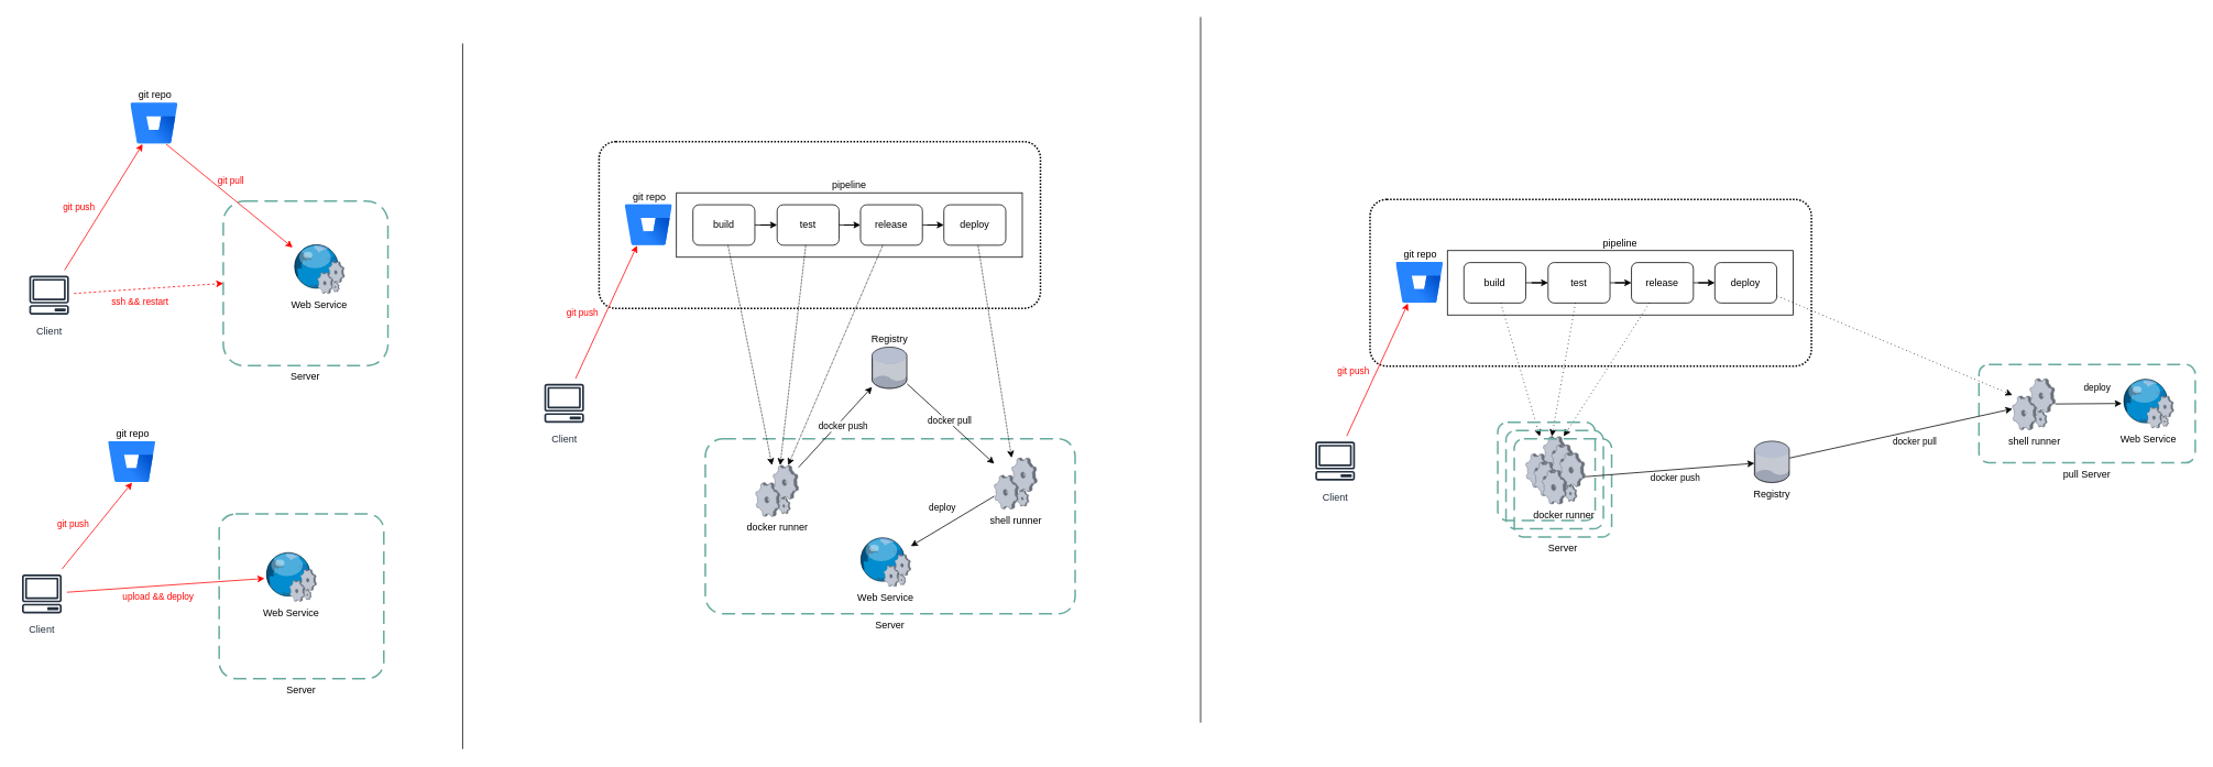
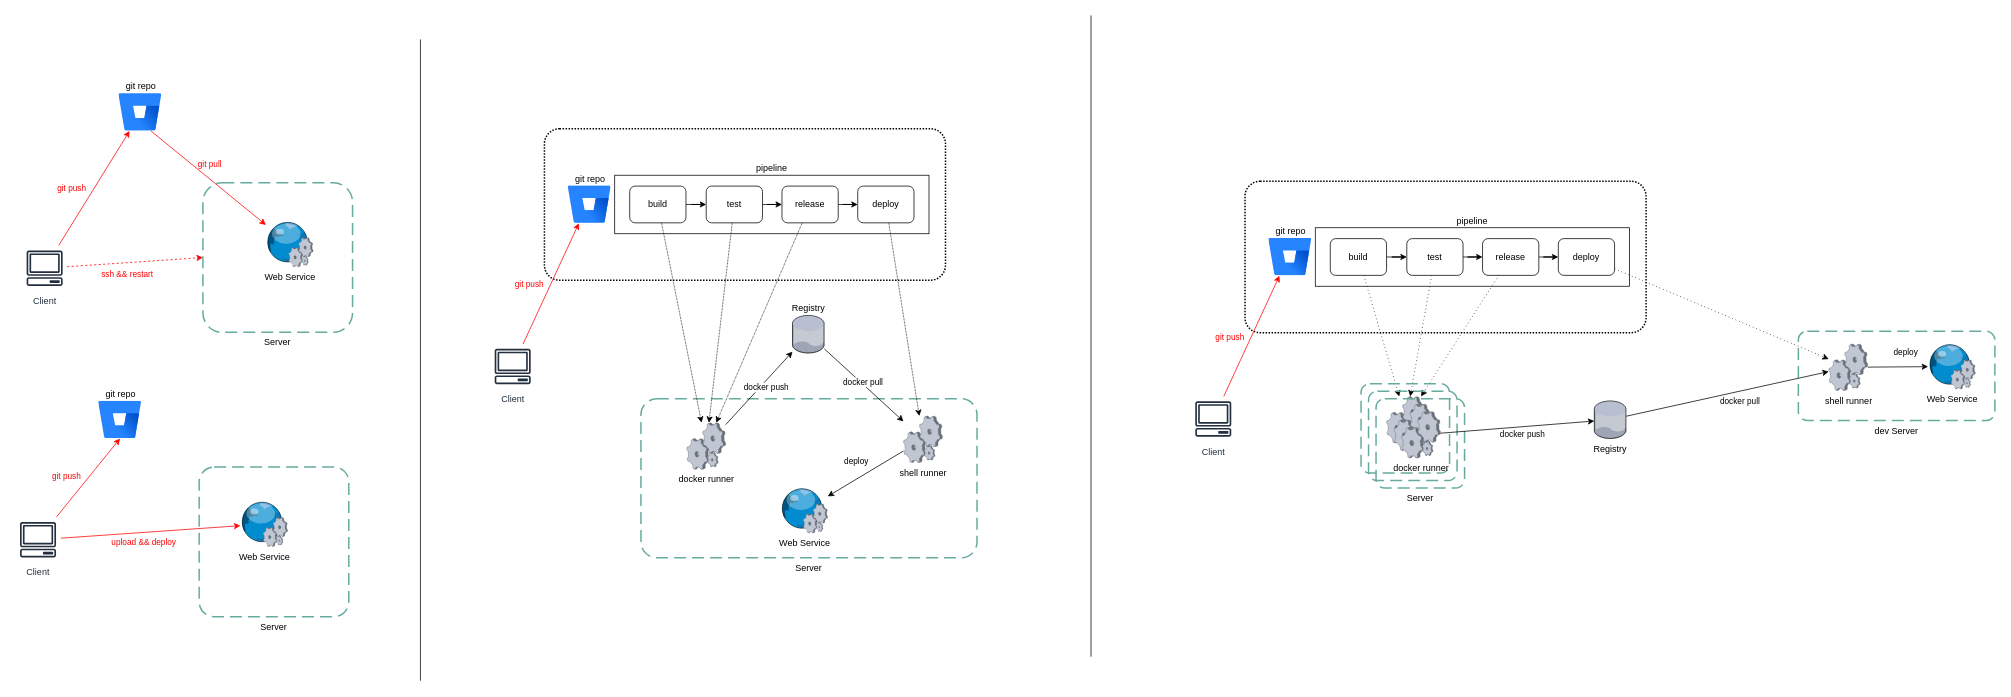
  <mxCell id="0" />
  <mxCell id="1" parent="0" />
- <mxCell id="2" value="pull Server" style="rounded=1;arcSize=10;dashed=1;strokeColor=#67AB9F;fillColor=none;gradientColor=none;dashPattern=8 4;strokeWidth=2;labelPosition=center;verticalLabelPosition=bottom;align=center;verticalAlign=top;movable=1;resizable=1;rotatable=1;deletable=1;editable=1;locked=0;connectable=1;" vertex="1" parent="1"><mxGeometry x="2397" y="441" width="262" height="119" as="geometry" /></mxCell>
+ <mxCell id="2" value="dev Server" style="rounded=1;arcSize=10;dashed=1;strokeColor=#67AB9F;fillColor=none;gradientColor=none;dashPattern=8 4;strokeWidth=2;labelPosition=center;verticalLabelPosition=bottom;align=center;verticalAlign=top;movable=1;resizable=1;rotatable=1;deletable=1;editable=1;locked=0;connectable=1;" vertex="1" parent="1"><mxGeometry x="2397" y="441" width="262" height="119" as="geometry" /></mxCell>
  <mxCell id="3" value="" style="rounded=1;arcSize=10;dashed=1;fillColor=none;gradientColor=none;dashPattern=1 1;strokeWidth=2;" parent="1" vertex="1"><mxGeometry x="725.3" y="171" width="534.7" height="202" as="geometry" /></mxCell>
  <mxCell id="4" value="Server" style="rounded=1;arcSize=10;dashed=1;strokeColor=#67AB9F;fillColor=none;gradientColor=none;dashPattern=8 4;strokeWidth=2;labelPosition=center;verticalLabelPosition=bottom;align=center;verticalAlign=top;" vertex="1" parent="1"><mxGeometry x="265" y="622" width="199.5" height="199.5" as="geometry" /></mxCell>
  <mxCell id="5" value="Server" style="rounded=1;arcSize=13;dashed=1;strokeColor=#67AB9F;fillColor=none;gradientColor=none;dashPattern=8 4;strokeWidth=2;labelPosition=center;verticalLabelPosition=bottom;align=center;verticalAlign=top;" vertex="1" parent="1"><mxGeometry x="270" y="243" width="199.5" height="199.5" as="geometry" /></mxCell>
  <mxCell id="6" value="Server" style="rounded=1;arcSize=10;dashed=1;strokeColor=#67AB9F;fillColor=none;gradientColor=none;dashPattern=8 4;strokeWidth=2;labelPosition=center;verticalLabelPosition=bottom;align=center;verticalAlign=top;" vertex="1" parent="1"><mxGeometry x="854" y="531" width="448" height="212" as="geometry" /></mxCell>
  <mxCell id="7" style="rounded=0;orthogonalLoop=1;jettySize=auto;html=1;entryX=0.25;entryY=1;entryDx=0;entryDy=0;fontColor=#FF0000;strokeColor=#FF0000;" parent="1" source="11" target="32" edge="1"><mxGeometry relative="1" as="geometry"><mxPoint x="158" y="215" as="targetPoint" /></mxGeometry></mxCell>
  <mxCell id="8" value="git push" style="edgeLabel;html=1;align=center;verticalAlign=middle;resizable=0;points=[];fontColor=#FF0000;" parent="7" vertex="1" connectable="0"><mxGeometry x="-0.086" y="3" relative="1" as="geometry"><mxPoint x="-24" y="-5" as="offset" /></mxGeometry></mxCell>
  <mxCell id="9" style="rounded=0;orthogonalLoop=1;jettySize=auto;html=1;entryX=0;entryY=0.5;entryDx=0;entryDy=0;dashed=1;fontColor=#FF0000;strokeColor=#FF0000;" parent="1" source="11" target="5" edge="1"><mxGeometry relative="1" as="geometry"><mxPoint x="290.42" y="354.87" as="targetPoint" /></mxGeometry></mxCell>
  <mxCell id="10" value="ssh &amp;amp;&amp;amp; restart" style="edgeLabel;html=1;align=center;verticalAlign=middle;resizable=0;points=[];fontColor=#FF0000;" parent="9" vertex="1" connectable="0"><mxGeometry x="-0.218" y="-3" relative="1" as="geometry"><mxPoint x="8" y="11" as="offset" /></mxGeometry></mxCell>
  <mxCell id="11" value="Client" style="sketch=0;outlineConnect=0;fontColor=#232F3E;gradientColor=none;strokeColor=#232F3E;fillColor=#ffffff;dashed=0;verticalLabelPosition=bottom;verticalAlign=top;align=center;html=1;fontSize=12;fontStyle=0;aspect=fixed;shape=mxgraph.aws4.resourceIcon;resIcon=mxgraph.aws4.client;" parent="1" vertex="1"><mxGeometry x="29" y="327" width="60" height="60" as="geometry" /></mxCell>
  <mxCell id="12" style="rounded=0;orthogonalLoop=1;jettySize=auto;html=1;exitX=0.75;exitY=1;exitDx=0;exitDy=0;fontColor=#FF0000;strokeColor=#FF0000;" parent="1" source="32" target="27" edge="1"><mxGeometry relative="1" as="geometry"><mxPoint x="347.42" y="323.251" as="targetPoint" /><mxPoint x="196" y="216.336" as="sourcePoint" /></mxGeometry></mxCell>
  <mxCell id="13" value="git pull" style="edgeLabel;html=1;align=center;verticalAlign=middle;resizable=0;points=[];fontColor=#FF0000;" parent="12" vertex="1" connectable="0"><mxGeometry x="-0.313" y="2" relative="1" as="geometry"><mxPoint x="24" y="2" as="offset" /></mxGeometry></mxCell>
  <mxCell id="14" style="rounded=0;orthogonalLoop=1;jettySize=auto;html=1;entryX=0.5;entryY=1;entryDx=0;entryDy=0;fontColor=#FF0000;strokeColor=#FF0000;" parent="1" source="18" target="33" edge="1"><mxGeometry relative="1" as="geometry"><mxPoint x="149.2" y="577" as="targetPoint" /></mxGeometry></mxCell>
  <mxCell id="15" value="git push" style="edgeLabel;html=1;align=center;verticalAlign=middle;resizable=0;points=[];fontColor=#FF0000;" parent="14" vertex="1" connectable="0"><mxGeometry x="-0.086" y="3" relative="1" as="geometry"><mxPoint x="-24" y="-5" as="offset" /></mxGeometry></mxCell>
  <mxCell id="16" style="rounded=0;orthogonalLoop=1;jettySize=auto;html=1;fontColor=#FF0000;strokeColor=#FF0000;" parent="1" source="18" target="26" edge="1"><mxGeometry relative="1" as="geometry"><mxPoint x="356" y="698.724" as="targetPoint" /></mxGeometry></mxCell>
  <mxCell id="17" value="upload &amp;amp;&amp;amp; deploy" style="edgeLabel;html=1;align=center;verticalAlign=middle;resizable=0;points=[];fontColor=#FF0000;" parent="16" vertex="1" connectable="0"><mxGeometry x="-0.212" relative="1" as="geometry"><mxPoint x="16" y="11" as="offset" /></mxGeometry></mxCell>
  <mxCell id="18" value="Client" style="sketch=0;outlineConnect=0;fontColor=#232F3E;gradientColor=none;strokeColor=#232F3E;fillColor=#ffffff;dashed=0;verticalLabelPosition=bottom;verticalAlign=top;align=center;html=1;fontSize=12;fontStyle=0;aspect=fixed;shape=mxgraph.aws4.resourceIcon;resIcon=mxgraph.aws4.client;" parent="1" vertex="1"><mxGeometry x="20.2" y="689" width="60" height="60" as="geometry" /></mxCell>
  <mxCell id="19" style="rounded=0;orthogonalLoop=1;jettySize=auto;html=1;entryX=0.25;entryY=1;entryDx=0;entryDy=0;fontColor=#FF0000;strokeColor=#FF0000;" parent="1" source="21" target="34" edge="1"><mxGeometry relative="1" as="geometry"><mxPoint x="766" y="297" as="targetPoint" /></mxGeometry></mxCell>
  <mxCell id="20" value="git push" style="edgeLabel;html=1;align=center;verticalAlign=middle;resizable=0;points=[];fontColor=#FF0000;" parent="19" vertex="1" connectable="0"><mxGeometry x="-0.086" y="3" relative="1" as="geometry"><mxPoint x="-24" y="-5" as="offset" /></mxGeometry></mxCell>
  <mxCell id="21" value="Client" style="sketch=0;outlineConnect=0;fontColor=#232F3E;gradientColor=none;strokeColor=#232F3E;fillColor=#ffffff;dashed=0;verticalLabelPosition=bottom;verticalAlign=top;align=center;html=1;fontSize=12;fontStyle=0;aspect=fixed;shape=mxgraph.aws4.resourceIcon;resIcon=mxgraph.aws4.client;" parent="1" vertex="1"><mxGeometry x="653" y="458" width="60" height="60" as="geometry" /></mxCell>
  <mxCell id="22" value="" style="endArrow=none;html=1;rounded=0;" parent="1" edge="1"><mxGeometry width="50" height="50" relative="1" as="geometry"><mxPoint x="560" y="906.889" as="sourcePoint" /><mxPoint x="560" y="52" as="targetPoint" /></mxGeometry></mxCell>
  <mxCell id="23" style="rounded=0;orthogonalLoop=1;jettySize=auto;html=1;" edge="1" parent="1" source="25" target="87"><mxGeometry relative="1" as="geometry" /></mxCell>
  <mxCell id="24" value="docker push" style="edgeLabel;html=1;align=center;verticalAlign=middle;resizable=0;points=[];" vertex="1" connectable="0" parent="23"><mxGeometry x="-0.036" y="4" relative="1" as="geometry"><mxPoint x="13" as="offset" /></mxGeometry></mxCell>
  <mxCell id="25" value="docker runner" style="verticalLabelPosition=bottom;sketch=0;aspect=fixed;html=1;verticalAlign=top;strokeColor=none;align=center;outlineConnect=0;shape=mxgraph.citrix.process;" parent="1" vertex="1"><mxGeometry x="915" y="563" width="52" height="62" as="geometry" /></mxCell>
  <mxCell id="26" value="Web Service" style="verticalLabelPosition=bottom;sketch=0;aspect=fixed;html=1;verticalAlign=top;strokeColor=none;align=center;outlineConnect=0;shape=mxgraph.citrix.web_service;" parent="1" vertex="1"><mxGeometry x="320" y="668" width="63" height="60" as="geometry" /></mxCell>
  <mxCell id="27" value="Web Service" style="verticalLabelPosition=bottom;sketch=0;aspect=fixed;html=1;verticalAlign=top;strokeColor=none;align=center;outlineConnect=0;shape=mxgraph.citrix.web_service;" parent="1" vertex="1"><mxGeometry x="354" y="295" width="63" height="60" as="geometry" /></mxCell>
  <mxCell id="28" style="rounded=0;orthogonalLoop=1;jettySize=auto;html=1;" parent="1" source="30" target="31" edge="1"><mxGeometry relative="1" as="geometry" /></mxCell>
  <mxCell id="29" value="deploy" style="edgeLabel;html=1;align=center;verticalAlign=middle;resizable=0;points=[];" parent="28" vertex="1" connectable="0"><mxGeometry x="0.234" y="-2" relative="1" as="geometry"><mxPoint y="-22" as="offset" /></mxGeometry></mxCell>
  <mxCell id="30" value="shell runner" style="verticalLabelPosition=bottom;sketch=0;aspect=fixed;html=1;verticalAlign=top;strokeColor=none;align=center;outlineConnect=0;shape=mxgraph.citrix.process;" parent="1" vertex="1"><mxGeometry x="1204" y="554" width="52" height="62" as="geometry" /></mxCell>
  <mxCell id="31" value="Web Service" style="verticalLabelPosition=bottom;sketch=0;aspect=fixed;html=1;verticalAlign=top;strokeColor=none;align=center;outlineConnect=0;shape=mxgraph.citrix.web_service;" parent="1" vertex="1"><mxGeometry x="1040" y="650" width="63" height="60" as="geometry" /></mxCell>
  <mxCell id="32" value="git repo" style="image;image=img/lib/atlassian/Bitbucket_Logo.svg;html=1;labelPosition=center;verticalLabelPosition=top;align=center;verticalAlign=bottom;" vertex="1" parent="1"><mxGeometry x="158" y="124" width="57" height="50" as="geometry" /></mxCell>
  <mxCell id="33" value="git repo" style="image;image=img/lib/atlassian/Bitbucket_Logo.svg;html=1;labelPosition=center;verticalLabelPosition=top;align=center;verticalAlign=bottom;" vertex="1" parent="1"><mxGeometry x="131" y="534" width="57" height="50" as="geometry" /></mxCell>
  <mxCell id="34" value="git repo" style="image;image=img/lib/atlassian/Bitbucket_Logo.svg;html=1;labelPosition=center;verticalLabelPosition=top;align=center;verticalAlign=bottom;" vertex="1" parent="1"><mxGeometry x="757" y="247" width="57" height="50" as="geometry" /></mxCell>
  <mxCell id="35" value="" style="group" vertex="1" connectable="0" parent="1"><mxGeometry x="819" y="233" width="419" height="78" as="geometry" /></mxCell>
  <mxCell id="36" value="pipeline" style="rounded=0;whiteSpace=wrap;html=1;labelPosition=center;verticalLabelPosition=top;align=center;verticalAlign=bottom;" vertex="1" parent="35"><mxGeometry width="419" height="78" as="geometry" /></mxCell>
  <mxCell id="37" value="build" style="rounded=1;whiteSpace=wrap;html=1;" vertex="1" parent="35"><mxGeometry x="20" y="14.5" width="75" height="49" as="geometry" /></mxCell>
  <mxCell id="38" value="test" style="rounded=1;whiteSpace=wrap;html=1;" vertex="1" parent="35"><mxGeometry x="122" y="14.5" width="75" height="49" as="geometry" /></mxCell>
  <mxCell id="39" value="" style="edgeStyle=orthogonalEdgeStyle;rounded=0;orthogonalLoop=1;jettySize=auto;html=1;" edge="1" parent="35" source="37" target="38"><mxGeometry relative="1" as="geometry" /></mxCell>
  <mxCell id="40" value="release" style="rounded=1;whiteSpace=wrap;html=1;" vertex="1" parent="35"><mxGeometry x="223" y="14.5" width="75" height="49" as="geometry" /></mxCell>
  <mxCell id="41" value="" style="edgeStyle=orthogonalEdgeStyle;rounded=0;orthogonalLoop=1;jettySize=auto;html=1;" edge="1" parent="35" source="38" target="40"><mxGeometry relative="1" as="geometry" /></mxCell>
  <mxCell id="42" value="deploy" style="rounded=1;whiteSpace=wrap;html=1;" vertex="1" parent="35"><mxGeometry x="324" y="14.5" width="75" height="49" as="geometry" /></mxCell>
  <mxCell id="43" value="" style="edgeStyle=orthogonalEdgeStyle;rounded=0;orthogonalLoop=1;jettySize=auto;html=1;" edge="1" parent="35" source="40" target="42"><mxGeometry relative="1" as="geometry" /></mxCell>
  <mxCell id="44" style="rounded=0;orthogonalLoop=1;jettySize=auto;html=1;dashed=1;dashPattern=1 1;" edge="1" parent="1" source="37" target="25"><mxGeometry relative="1" as="geometry" /></mxCell>
  <mxCell id="45" style="rounded=0;orthogonalLoop=1;jettySize=auto;html=1;dashed=1;dashPattern=1 1;" edge="1" parent="1" source="38" target="25"><mxGeometry relative="1" as="geometry" /></mxCell>
  <mxCell id="46" style="rounded=0;orthogonalLoop=1;jettySize=auto;html=1;dashed=1;dashPattern=1 1;" edge="1" parent="1" source="40" target="25"><mxGeometry relative="1" as="geometry" /></mxCell>
  <mxCell id="47" style="rounded=0;orthogonalLoop=1;jettySize=auto;html=1;dashed=1;dashPattern=1 1;" edge="1" parent="1" source="42" target="30"><mxGeometry relative="1" as="geometry" /></mxCell>
  <mxCell id="48" value="" style="endArrow=none;html=1;rounded=0;" edge="1" parent="1"><mxGeometry width="50" height="50" relative="1" as="geometry"><mxPoint x="1454" y="874.889" as="sourcePoint" /><mxPoint x="1454" y="20" as="targetPoint" /></mxGeometry></mxCell>
  <mxCell id="49" value="" style="rounded=1;arcSize=10;dashed=1;fillColor=none;gradientColor=none;dashPattern=1 1;strokeWidth=2;" vertex="1" parent="1"><mxGeometry x="1659.3" y="241" width="534.7" height="202" as="geometry" /></mxCell>
  <mxCell id="50" style="rounded=0;orthogonalLoop=1;jettySize=auto;html=1;entryX=0.25;entryY=1;entryDx=0;entryDy=0;fontColor=#FF0000;strokeColor=#FF0000;" edge="1" parent="1" source="52" target="57"><mxGeometry relative="1" as="geometry"><mxPoint x="1700" y="367" as="targetPoint" /></mxGeometry></mxCell>
  <mxCell id="51" value="git push" style="edgeLabel;html=1;align=center;verticalAlign=middle;resizable=0;points=[];fontColor=#FF0000;" vertex="1" connectable="0" parent="50"><mxGeometry x="-0.086" y="3" relative="1" as="geometry"><mxPoint x="-24" y="-5" as="offset" /></mxGeometry></mxCell>
  <mxCell id="52" value="Client" style="sketch=0;outlineConnect=0;fontColor=#232F3E;gradientColor=none;strokeColor=#232F3E;fillColor=#ffffff;dashed=0;verticalLabelPosition=bottom;verticalAlign=top;align=center;html=1;fontSize=12;fontStyle=0;aspect=fixed;shape=mxgraph.aws4.resourceIcon;resIcon=mxgraph.aws4.client;" vertex="1" parent="1"><mxGeometry x="1587" y="528" width="60" height="60" as="geometry" /></mxCell>
  <mxCell id="53" style="rounded=0;orthogonalLoop=1;jettySize=auto;html=1;" edge="1" parent="1" source="55" target="56"><mxGeometry relative="1" as="geometry" /></mxCell>
  <mxCell id="54" value="deploy" style="edgeLabel;html=1;align=center;verticalAlign=middle;resizable=0;points=[];" vertex="1" connectable="0" parent="53"><mxGeometry x="0.234" y="-2" relative="1" as="geometry"><mxPoint y="-22" as="offset" /></mxGeometry></mxCell>
  <mxCell id="55" value="shell runner" style="verticalLabelPosition=bottom;sketch=0;aspect=fixed;html=1;verticalAlign=top;strokeColor=none;align=center;outlineConnect=0;shape=mxgraph.citrix.process;" vertex="1" parent="1"><mxGeometry x="2437.5" y="458" width="52" height="62" as="geometry" /></mxCell>
  <mxCell id="56" value="Web Service" style="verticalLabelPosition=bottom;sketch=0;aspect=fixed;html=1;verticalAlign=top;strokeColor=none;align=center;outlineConnect=0;shape=mxgraph.citrix.web_service;" vertex="1" parent="1"><mxGeometry x="2570" y="458" width="63" height="60" as="geometry" /></mxCell>
  <mxCell id="57" value="git repo" style="image;image=img/lib/atlassian/Bitbucket_Logo.svg;html=1;labelPosition=center;verticalLabelPosition=top;align=center;verticalAlign=bottom;" vertex="1" parent="1"><mxGeometry x="1691" y="317" width="57" height="50" as="geometry" /></mxCell>
  <mxCell id="58" value="" style="group" vertex="1" connectable="0" parent="1"><mxGeometry x="1753" y="303" width="419" height="78" as="geometry" /></mxCell>
  <mxCell id="59" value="pipeline" style="rounded=0;whiteSpace=wrap;html=1;labelPosition=center;verticalLabelPosition=top;align=center;verticalAlign=bottom;" vertex="1" parent="58"><mxGeometry width="419" height="78" as="geometry" /></mxCell>
  <mxCell id="60" value="build" style="rounded=1;whiteSpace=wrap;html=1;" vertex="1" parent="58"><mxGeometry x="20" y="14.5" width="75" height="49" as="geometry" /></mxCell>
  <mxCell id="61" value="test" style="rounded=1;whiteSpace=wrap;html=1;" vertex="1" parent="58"><mxGeometry x="122" y="14.5" width="75" height="49" as="geometry" /></mxCell>
  <mxCell id="62" value="" style="edgeStyle=orthogonalEdgeStyle;rounded=0;orthogonalLoop=1;jettySize=auto;html=1;" edge="1" parent="58" source="60" target="61"><mxGeometry relative="1" as="geometry" /></mxCell>
  <mxCell id="63" value="release" style="rounded=1;whiteSpace=wrap;html=1;" vertex="1" parent="58"><mxGeometry x="223" y="14.5" width="75" height="49" as="geometry" /></mxCell>
  <mxCell id="64" value="" style="edgeStyle=orthogonalEdgeStyle;rounded=0;orthogonalLoop=1;jettySize=auto;html=1;" edge="1" parent="58" source="61" target="63"><mxGeometry relative="1" as="geometry" /></mxCell>
  <mxCell id="65" value="deploy" style="rounded=1;whiteSpace=wrap;html=1;" vertex="1" parent="58"><mxGeometry x="324" y="14.5" width="75" height="49" as="geometry" /></mxCell>
  <mxCell id="66" value="" style="edgeStyle=orthogonalEdgeStyle;rounded=0;orthogonalLoop=1;jettySize=auto;html=1;" edge="1" parent="58" source="63" target="65"><mxGeometry relative="1" as="geometry" /></mxCell>
  <mxCell id="67" style="rounded=0;orthogonalLoop=1;jettySize=auto;html=1;dashed=1;dashPattern=1 4;" edge="1" parent="1" source="60" target="73"><mxGeometry relative="1" as="geometry" /></mxCell>
  <mxCell id="68" style="rounded=0;orthogonalLoop=1;jettySize=auto;html=1;dashed=1;dashPattern=1 4;" edge="1" parent="1" source="61" target="73"><mxGeometry relative="1" as="geometry" /></mxCell>
  <mxCell id="69" style="rounded=0;orthogonalLoop=1;jettySize=auto;html=1;dashed=1;dashPattern=1 4;" edge="1" parent="1" source="63" target="73"><mxGeometry relative="1" as="geometry" /></mxCell>
  <mxCell id="70" style="rounded=0;orthogonalLoop=1;jettySize=auto;html=1;dashed=1;dashPattern=1 4;" edge="1" parent="1" source="65" target="55"><mxGeometry relative="1" as="geometry" /></mxCell>
  <mxCell id="71" value="" style="group" vertex="1" connectable="0" parent="1"><mxGeometry x="1814" y="511" width="118" height="119" as="geometry" /></mxCell>
  <mxCell id="72" value="" style="rounded=1;arcSize=10;dashed=1;strokeColor=#67AB9F;fillColor=none;gradientColor=none;dashPattern=8 4;strokeWidth=2;labelPosition=center;verticalLabelPosition=bottom;align=center;verticalAlign=top;" vertex="1" parent="71"><mxGeometry width="118" height="119" as="geometry" /></mxCell>
  <mxCell id="73" value="" style="verticalLabelPosition=bottom;sketch=0;aspect=fixed;html=1;verticalAlign=top;strokeColor=none;align=center;outlineConnect=0;shape=mxgraph.citrix.process;" vertex="1" parent="71"><mxGeometry x="34" y="17" width="52" height="62" as="geometry" /></mxCell>
  <mxCell id="74" value="" style="group" vertex="1" connectable="0" parent="1"><mxGeometry x="1824" y="521" width="118" height="119" as="geometry" /></mxCell>
  <mxCell id="75" value="" style="rounded=1;arcSize=10;dashed=1;strokeColor=#67AB9F;fillColor=none;gradientColor=none;dashPattern=8 4;strokeWidth=2;labelPosition=center;verticalLabelPosition=bottom;align=center;verticalAlign=top;" vertex="1" parent="74"><mxGeometry width="118" height="119" as="geometry" /></mxCell>
  <mxCell id="76" value="" style="verticalLabelPosition=bottom;sketch=0;aspect=fixed;html=1;verticalAlign=top;strokeColor=none;align=center;outlineConnect=0;shape=mxgraph.citrix.process;" vertex="1" parent="74"><mxGeometry x="34" y="17" width="52" height="62" as="geometry" /></mxCell>
  <mxCell id="77" value="" style="group" vertex="1" connectable="0" parent="1"><mxGeometry x="1834" y="531" width="118" height="119" as="geometry" /></mxCell>
  <mxCell id="78" value="Server" style="rounded=1;arcSize=10;dashed=1;strokeColor=#67AB9F;fillColor=none;gradientColor=none;dashPattern=8 4;strokeWidth=2;labelPosition=center;verticalLabelPosition=bottom;align=center;verticalAlign=top;" vertex="1" parent="77"><mxGeometry width="118" height="119" as="geometry" /></mxCell>
  <mxCell id="79" value="docker runner" style="verticalLabelPosition=bottom;sketch=0;aspect=fixed;html=1;verticalAlign=top;strokeColor=none;align=center;outlineConnect=0;shape=mxgraph.citrix.process;" vertex="1" parent="77"><mxGeometry x="34" y="17" width="52" height="62" as="geometry" /></mxCell>
  <mxCell id="80" style="rounded=0;orthogonalLoop=1;jettySize=auto;html=1;" edge="1" parent="1" source="82" target="55"><mxGeometry relative="1" as="geometry"><mxPoint x="2342.667" y="508.667" as="targetPoint" /></mxGeometry></mxCell>
  <mxCell id="81" value="docker pull" style="edgeLabel;html=1;align=center;verticalAlign=middle;resizable=0;points=[];" vertex="1" connectable="0" parent="80"><mxGeometry x="0.056" y="4" relative="1" as="geometry"><mxPoint x="9" y="15" as="offset" /></mxGeometry></mxCell>
  <mxCell id="82" value="Registry" style="verticalLabelPosition=bottom;sketch=0;aspect=fixed;html=1;verticalAlign=top;strokeColor=none;align=center;outlineConnect=0;shape=mxgraph.citrix.database;" vertex="1" parent="1"><mxGeometry x="2125" y="534" width="42.5" height="50" as="geometry" /></mxCell>
  <mxCell id="83" style="rounded=0;orthogonalLoop=1;jettySize=auto;html=1;" edge="1" parent="1" source="79" target="82"><mxGeometry relative="1" as="geometry" /></mxCell>
  <mxCell id="84" value="docker push" style="edgeLabel;html=1;align=center;verticalAlign=middle;resizable=0;points=[];" vertex="1" connectable="0" parent="83"><mxGeometry x="-0.174" relative="1" as="geometry"><mxPoint x="24" y="8" as="offset" /></mxGeometry></mxCell>
  <mxCell id="85" style="rounded=0;orthogonalLoop=1;jettySize=auto;html=1;" edge="1" parent="1" source="87" target="30"><mxGeometry relative="1" as="geometry" /></mxCell>
  <mxCell id="86" value="docker pull" style="edgeLabel;html=1;align=center;verticalAlign=middle;resizable=0;points=[];" vertex="1" connectable="0" parent="85"><mxGeometry x="-0.061" y="2" relative="1" as="geometry"><mxPoint as="offset" /></mxGeometry></mxCell>
  <mxCell id="87" value="Registry" style="verticalLabelPosition=top;sketch=0;aspect=fixed;html=1;verticalAlign=bottom;strokeColor=none;align=center;outlineConnect=0;shape=mxgraph.citrix.database;labelPosition=center;" vertex="1" parent="1"><mxGeometry x="1056" y="420" width="42.5" height="50" as="geometry" /></mxCell>
